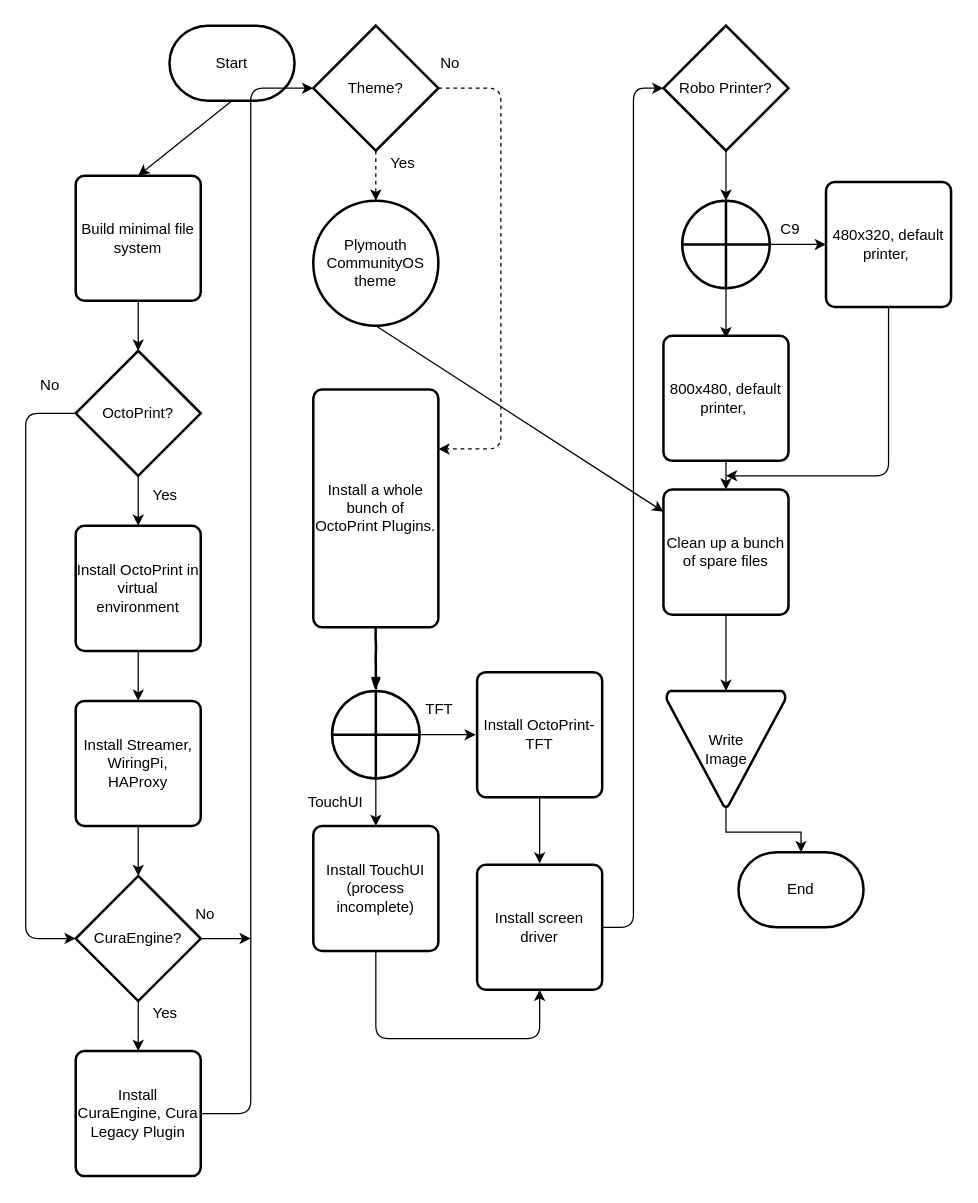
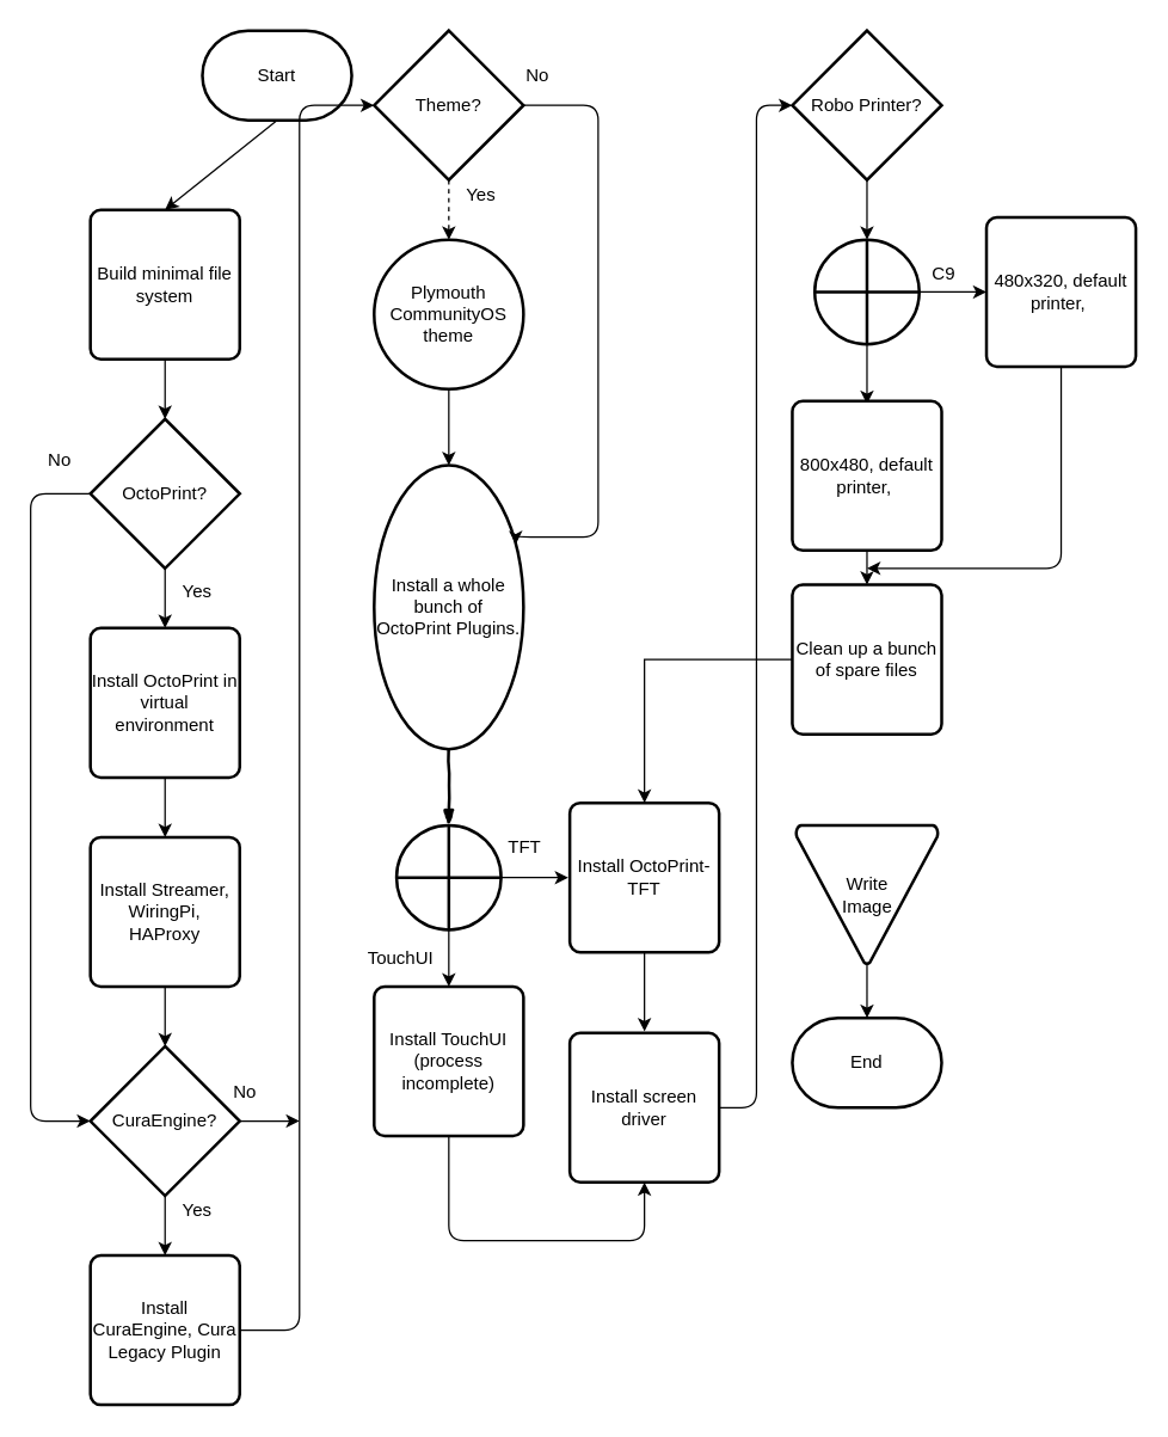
  <mxCell id="0" />
  <mxCell id="1" parent="0" />
  <mxCell id="2" style="strokeWidth=2;html=1;shape=mxgraph.flowchart.terminator;whiteSpace=wrap;" value="Start" parent="1" vertex="1"><mxGeometry x="135" y="20" width="100" height="60" as="geometry" /></mxCell>
  <mxCell id="3" style="strokeWidth=2;html=1;shape=mxgraph.flowchart.decision;whiteSpace=wrap;direction=west;rotation=0;" value="OctoPrint?" parent="1" vertex="1"><mxGeometry width="100" height="100" as="geometry" y="280" x="60" /></mxCell>
  <mxCell id="4" style="rounded=1;whiteSpace=wrap;html=1;absoluteArcSize=1;arcSize=14;strokeWidth=2;" value="Build minimal file system" parent="1" vertex="1"><mxGeometry width="100" height="100" as="geometry" y="140" x="60" /></mxCell>
  <mxCell id="5" style="endArrow=classic;html=1;exitX=0.5;exitY=1;exitDx=0;exitDy=0;" value="" parent="1" edge="1" source="4"><mxGeometry width="50" height="50" as="geometry" relative="1"><mxPoint as="sourcePoint" y="450" x="60" /><mxPoint as="targetPoint" y="280" x="110" /></mxGeometry></mxCell>
  <mxCell id="6" style="endArrow=classic;html=1;exitX=0.5;exitY=1;exitDx=0;exitDy=0;exitPerimeter=0;" value="" parent="1" edge="1" source="2"><mxGeometry width="50" height="50" as="geometry" relative="1"><mxPoint as="sourcePoint" y="460" x="60" /><mxPoint as="targetPoint" y="140" x="110" /></mxGeometry></mxCell>
  <mxCell id="7" target="12" style="endArrow=classic;html=1;exitX=1;exitY=0.5;exitDx=0;exitDy=0;exitPerimeter=0;" value="" parent="1" edge="1" source="3"><mxGeometry width="50" height="50" as="geometry" relative="1"><mxPoint as="sourcePoint" y="450" x="60" /><mxPoint as="targetPoint" y="590" x="160" /><Array as="points"><mxPoint y="330" x="20" /><mxPoint y="540" x="20" /><mxPoint y="750" x="20" /></Array></mxGeometry></mxCell>
  <mxCell id="8" style="endArrow=classic;html=1;exitX=0.5;exitY=0;exitDx=0;exitDy=0;exitPerimeter=0;" value="" parent="1" edge="1" source="3"><mxGeometry width="50" height="50" as="geometry" relative="1"><mxPoint as="sourcePoint" y="450" x="60" /><mxPoint as="targetPoint" y="420" x="110" /></mxGeometry></mxCell>
  <mxCell id="9" style="rounded=1;whiteSpace=wrap;html=1;absoluteArcSize=1;arcSize=14;strokeWidth=2;" value="Install OctoPrint in virtual environment" parent="1" vertex="1"><mxGeometry width="100" height="100" as="geometry" y="420" x="60" /></mxCell>
  <mxCell id="10" style="endArrow=classic;html=1;exitX=0.5;exitY=1;exitDx=0;exitDy=0;" value="" parent="1" edge="1" source="9"><mxGeometry width="50" height="50" as="geometry" relative="1"><mxPoint as="sourcePoint" y="670" x="60" /><mxPoint as="targetPoint" y="560" x="110" /></mxGeometry></mxCell>
  <mxCell id="11" style="rounded=1;whiteSpace=wrap;html=1;absoluteArcSize=1;arcSize=14;strokeWidth=2;" value="Install Streamer, WiringPi, HAProxy" parent="1" vertex="1"><mxGeometry width="100" height="100" as="geometry" y="560" x="60" /></mxCell>
  <mxCell id="12" style="strokeWidth=2;html=1;shape=mxgraph.flowchart.decision;whiteSpace=wrap;" value="CuraEngine?" parent="1" vertex="1"><mxGeometry width="100" height="100" as="geometry" y="700" x="60" /></mxCell>
  <mxCell id="13" target="12" style="endArrow=classic;html=1;exitX=0.5;exitY=1;exitDx=0;exitDy=0;" value="" parent="1" edge="1" source="11"><mxGeometry width="50" height="50" as="geometry" relative="1"><mxPoint as="sourcePoint" y="870" x="60" /><mxPoint as="targetPoint" y="820" x="110" /></mxGeometry></mxCell>
  <mxCell id="14" style="endArrow=classic;html=1;exitX=0.5;exitY=1;exitDx=0;exitDy=0;exitPerimeter=0;" value="" parent="1" edge="1" source="12"><mxGeometry width="50" height="50" as="geometry" relative="1"><mxPoint as="sourcePoint" y="870" x="10" /><mxPoint as="targetPoint" y="840" x="110" /></mxGeometry></mxCell>
  <mxCell id="15" style="rounded=1;whiteSpace=wrap;html=1;absoluteArcSize=1;arcSize=14;strokeWidth=2;" value="Install CuraEngine, Cura Legacy Plugin" parent="1" vertex="1"><mxGeometry width="100" height="100" as="geometry" y="840" x="60" /></mxCell>
  <mxCell id="16" style="edgeStyle=elbowEdgeStyle;elbow=horizontal;endArrow=classic;html=1;exitX=1;exitY=0.5;exitDx=0;exitDy=0;" value="" parent="1" edge="1" source="15"><mxGeometry width="50" height="50" as="geometry" relative="1"><mxPoint as="sourcePoint" y="990" x="110" /><mxPoint as="targetPoint" y="70" x="250" /><Array as="points"><mxPoint y="530" x="200" /></Array></mxGeometry></mxCell>
  <mxCell id="17" style="text;html=1;resizable=0;points=[];autosize=1;align=left;verticalAlign=top;spacingTop=-4;" value="No&lt;br&gt;" parent="1" vertex="1"><mxGeometry width="30" height="20" as="geometry" y="298" x="30" /></mxCell>
  <mxCell id="18" style="text;html=1;resizable=0;points=[];autosize=1;align=left;verticalAlign=top;spacingTop=-4;" value="Yes" parent="1" vertex="1"><mxGeometry width="40" height="20" as="geometry" y="386" x="120" /></mxCell>
  <mxCell id="19" style="endArrow=classic;html=1;exitX=1;exitY=0.5;exitDx=0;exitDy=0;exitPerimeter=0;" value="" parent="1" edge="1" source="12"><mxGeometry width="50" height="50" as="geometry" relative="1"><mxPoint as="sourcePoint" y="1010" x="10" /><mxPoint as="targetPoint" y="750" x="200" /></mxGeometry></mxCell>
  <mxCell id="20" style="text;html=1;resizable=0;points=[];autosize=1;align=left;verticalAlign=top;spacingTop=-4;" value="No&lt;br&gt;" parent="1" vertex="1"><mxGeometry width="30" height="20" as="geometry" y="721" x="154" /></mxCell>
  <mxCell id="21" style="text;html=1;resizable=0;points=[];autosize=1;align=left;verticalAlign=top;spacingTop=-4;" value="Yes" parent="1" vertex="1"><mxGeometry width="40" height="20" as="geometry" y="800" x="120" /></mxCell>
  <mxCell id="22" style="strokeWidth=2;html=1;shape=mxgraph.flowchart.decision;whiteSpace=wrap;" value="Theme?" parent="1" vertex="1"><mxGeometry width="100" height="100" as="geometry" y="20" x="250" /></mxCell>
  <mxCell id="23" target="24" style="endArrow=classic;html=1;exitX=0.5;exitY=1;exitDx=0;exitDy=0;exitPerimeter=0;entryX=0.5;entryY=0;entryDx=0;entryDy=0;dashed=1;" value="" parent="1" edge="1" source="22"><mxGeometry width="50" height="50" as="geometry" relative="1"><mxPoint as="sourcePoint" y="170" x="275" /><mxPoint as="targetPoint" y="170" x="300" /></mxGeometry></mxCell>
  <mxCell id="24" style="ellipse;whiteSpace=wrap;html=1;absoluteArcSize=1;arcSize=14;strokeWidth=2;" value="Plymouth CommunityOS theme" parent="1" vertex="1"><mxGeometry width="100" height="100" as="geometry" y="160" x="250" /></mxCell>
- <mxCell id="25" style="rounded=1;whiteSpace=wrap;html=1;absoluteArcSize=1;arcSize=14;strokeWidth=2;" value="Install a whole bunch of OctoPrint Plugins." parent="1" vertex="1"><mxGeometry width="100" height="190" as="geometry" y="311" x="250" /></mxCell>
- <mxCell id="26" target="54" style="endArrow=classic;html=1;exitX=0.5;exitY=1;exitDx=0;exitDy=0;" value="" parent="1" edge="1" source="24"><mxGeometry width="50" height="50" as="geometry" relative="1"><mxPoint as="sourcePoint" y="1010" x="10" /><mxPoint as="targetPoint" y="960" x="60" /></mxGeometry></mxCell>
- <mxCell id="27" target="25" style="edgeStyle=segmentEdgeStyle;endArrow=classic;html=1;exitX=1;exitY=0.5;exitDx=0;exitDy=0;exitPerimeter=0;entryX=1;entryY=0.25;entryDx=0;entryDy=0;dashed=1;" value="" parent="1" edge="1" source="22"><mxGeometry width="50" height="50" as="geometry" relative="1"><mxPoint as="sourcePoint" y="90" x="350" /><mxPoint as="targetPoint" y="390" x="400" /><Array as="points"><mxPoint y="70" x="400" /><mxPoint y="359" x="400" /></Array></mxGeometry></mxCell>
+ <mxCell id="25" style="ellipse;whiteSpace=wrap;html=1;absoluteArcSize=1;arcSize=14;strokeWidth=2;" value="Install a whole bunch of OctoPrint Plugins." parent="1" vertex="1"><mxGeometry width="100" height="190" as="geometry" y="311" x="250" /></mxCell>
+ <mxCell id="26" target="25" style="endArrow=classic;html=1;exitX=0.5;exitY=1;exitDx=0;exitDy=0;" value="" parent="1" edge="1" source="24"><mxGeometry width="50" height="50" as="geometry" relative="1"><mxPoint as="sourcePoint" y="1010" x="10" /><mxPoint as="targetPoint" y="960" x="60" /></mxGeometry></mxCell>
+ <mxCell id="27" target="25" style="edgeStyle=segmentEdgeStyle;endArrow=classic;html=1;exitX=1;exitY=0.5;exitDx=0;exitDy=0;exitPerimeter=0;entryX=1;entryY=0.25;entryDx=0;entryDy=0;" value="" parent="1" edge="1" source="22"><mxGeometry width="50" height="50" as="geometry" relative="1"><mxPoint as="sourcePoint" y="90" x="350" /><mxPoint as="targetPoint" y="390" x="400" /><Array as="points"><mxPoint y="70" x="400" /><mxPoint y="359" x="400" /></Array></mxGeometry></mxCell>
  <mxCell id="28" style="text;html=1;resizable=0;points=[];autosize=1;align=left;verticalAlign=top;spacingTop=-4;" value="No&lt;br&gt;" parent="1" vertex="1"><mxGeometry width="30" height="20" as="geometry" y="40" x="350" /></mxCell>
  <mxCell id="29" style="text;html=1;resizable=0;points=[];autosize=1;align=left;verticalAlign=top;spacingTop=-4;" value="Yes&lt;br&gt;" parent="1" vertex="1"><mxGeometry width="40" height="20" as="geometry" y="120" x="310" /></mxCell>
  <mxCell id="30" style="verticalLabelPosition=bottom;verticalAlign=top;html=1;strokeWidth=2;shape=mxgraph.flowchart.summing_function;" value="" parent="1" vertex="1"><mxGeometry width="70" height="70" as="geometry" y="552" x="265" /></mxCell>
  <mxCell id="31" target="30" style="rounded=0;comic=1;strokeWidth=2;endArrow=blockThin;html=1;fontFamily=Comic Sans MS;fontStyle=1;exitX=0.5;exitY=1;exitDx=0;exitDy=0;entryX=0.5;entryY=0;entryDx=0;entryDy=0;entryPerimeter=0;" value="" parent="1" edge="1" source="25"><mxGeometry width="50" height="50" as="geometry" relative="1"><mxPoint as="sourcePoint" y="1170" x="80" /><mxPoint as="targetPoint" y="1120" x="130" /></mxGeometry></mxCell>
  <mxCell id="32" style="endArrow=classic;html=1;exitX=1;exitY=0.5;exitDx=0;exitDy=0;exitPerimeter=0;" value="" parent="1" edge="1" source="30"><mxGeometry width="50" height="50" as="geometry" relative="1"><mxPoint as="sourcePoint" y="580" x="337" /><mxPoint as="targetPoint" y="587" x="380" /></mxGeometry></mxCell>
  <mxCell id="33" style="endArrow=classic;html=1;exitX=0.5;exitY=1;exitDx=0;exitDy=0;exitPerimeter=0;" value="" parent="1" edge="1" source="30"><mxGeometry width="50" height="50" as="geometry" relative="1"><mxPoint as="sourcePoint" y="1170" x="80" /><mxPoint as="targetPoint" y="660" x="300" /></mxGeometry></mxCell>
  <mxCell id="34" style="text;html=1;resizable=0;points=[];autosize=1;align=left;verticalAlign=top;spacingTop=-4;" value="TFT" parent="1" vertex="1"><mxGeometry width="40" height="20" as="geometry" y="557" x="338" /></mxCell>
  <mxCell id="35" style="text;html=1;resizable=0;points=[];autosize=1;align=left;verticalAlign=top;spacingTop=-4;" value="TouchUI&lt;br&gt;" parent="1" vertex="1"><mxGeometry width="60" height="20" as="geometry" y="631" x="244" /></mxCell>
  <mxCell id="36" style="rounded=1;whiteSpace=wrap;html=1;absoluteArcSize=1;arcSize=14;strokeWidth=2;" value="Install TouchUI (process incomplete)" parent="1" vertex="1"><mxGeometry width="100" height="100" as="geometry" y="660" x="250" /></mxCell>
  <mxCell id="37" style="rounded=1;whiteSpace=wrap;html=1;absoluteArcSize=1;arcSize=14;strokeWidth=2;" value="Install OctoPrint-TFT" parent="1" vertex="1"><mxGeometry width="100" height="100" as="geometry" y="537" x="381" /></mxCell>
  <mxCell id="38" style="endArrow=classic;html=1;exitX=0.5;exitY=1;exitDx=0;exitDy=0;" value="" parent="1" edge="1" source="37"><mxGeometry width="50" height="50" as="geometry" relative="1"><mxPoint as="sourcePoint" y="1170" x="80" /><mxPoint as="targetPoint" y="690" x="431" /></mxGeometry></mxCell>
  <mxCell id="39" target="40" style="edgeStyle=segmentEdgeStyle;endArrow=classic;html=1;exitX=0.5;exitY=1;exitDx=0;exitDy=0;entryX=0.5;entryY=1;entryDx=0;entryDy=0;" value="" parent="1" edge="1" source="36"><mxGeometry width="50" height="50" as="geometry" relative="1"><mxPoint as="sourcePoint" y="840" x="370" /><mxPoint as="targetPoint" y="780" x="440" /><Array as="points"><mxPoint y="830" x="300" /><mxPoint y="830" x="431" /></Array></mxGeometry></mxCell>
  <mxCell id="40" style="rounded=1;whiteSpace=wrap;html=1;absoluteArcSize=1;arcSize=14;strokeWidth=2;" value="Install screen driver" parent="1" vertex="1"><mxGeometry width="100" height="100" as="geometry" y="691" x="381" /></mxCell>
  <mxCell id="41" style="edgeStyle=elbowEdgeStyle;elbow=horizontal;endArrow=classic;html=1;exitX=1;exitY=0.5;exitDx=0;exitDy=0;" value="" parent="1" edge="1" source="40"><mxGeometry width="50" height="50" as="geometry" relative="1"><mxPoint as="sourcePoint" y="760" x="480" /><mxPoint as="targetPoint" y="70" x="530" /></mxGeometry></mxCell>
  <mxCell id="42" style="edgeStyle=orthogonalEdgeStyle;rounded=0;orthogonalLoop=1;jettySize=auto;html=1;" value="" parent="1" edge="1" source="43"><mxGeometry as="geometry" relative="1"><mxPoint as="targetPoint" y="160" x="580" /></mxGeometry></mxCell>
  <mxCell id="43" style="strokeWidth=2;html=1;shape=mxgraph.flowchart.decision;whiteSpace=wrap;" value="Robo Printer?" parent="1" vertex="1"><mxGeometry width="100" height="100" as="geometry" y="20" x="530" /></mxCell>
  <mxCell id="44" style="verticalLabelPosition=bottom;verticalAlign=top;html=1;strokeWidth=2;shape=mxgraph.flowchart.summing_function;" value="" parent="1" vertex="1"><mxGeometry width="70" height="70" as="geometry" y="160" x="545" /></mxCell>
  <mxCell id="45" style="endArrow=classic;html=1;exitX=0.5;exitY=1;exitDx=0;exitDy=0;exitPerimeter=0;" value="" parent="1" edge="1" source="44"><mxGeometry width="50" height="50" as="geometry" relative="1"><mxPoint as="sourcePoint" y="280" x="550" /><mxPoint as="targetPoint" y="270" x="580" /></mxGeometry></mxCell>
  <mxCell id="46" style="endArrow=classic;html=1;exitX=1;exitY=0.5;exitDx=0;exitDy=0;exitPerimeter=0;" value="" parent="1" edge="1" source="44"><mxGeometry width="50" height="50" as="geometry" relative="1"><mxPoint as="sourcePoint" y="220" x="620" /><mxPoint as="targetPoint" y="195" x="660" /></mxGeometry></mxCell>
  <mxCell id="47" style="text;html=1;resizable=0;points=[];autosize=1;align=left;verticalAlign=top;spacingTop=-4;" value="C9&lt;br&gt;" parent="1" vertex="1"><mxGeometry width="30" height="20" as="geometry" y="173" x="622" /></mxCell>
  <mxCell id="48" target="54" style="edgeStyle=orthogonalEdgeStyle;rounded=0;orthogonalLoop=1;jettySize=auto;html=1;" value="" parent="1" edge="1" source="49"><mxGeometry as="geometry" relative="1" /></mxCell>
  <mxCell id="49" style="rounded=1;whiteSpace=wrap;html=1;absoluteArcSize=1;arcSize=14;strokeWidth=2;" value="800x480, default printer,&amp;nbsp;" parent="1" vertex="1"><mxGeometry width="100" height="100" as="geometry" y="268" x="530" /></mxCell>
  <mxCell id="50" style="rounded=1;whiteSpace=wrap;html=1;absoluteArcSize=1;arcSize=14;strokeWidth=2;" value="480x320, default printer,&amp;nbsp;" parent="1" vertex="1"><mxGeometry width="100" height="100" as="geometry" y="145" x="660" /></mxCell>
  <mxCell id="51" style="edgeStyle=segmentEdgeStyle;endArrow=classic;html=1;exitX=0.5;exitY=1;exitDx=0;exitDy=0;" value="" parent="1" edge="1" source="50"><mxGeometry width="50" height="50" as="geometry" relative="1"><mxPoint as="sourcePoint" y="430" x="680" /><mxPoint as="targetPoint" y="380" x="580" /><Array as="points"><mxPoint y="380" x="710" /></Array></mxGeometry></mxCell>
- <mxCell id="52" style="strokeWidth=2;html=1;shape=mxgraph.flowchart.terminator;whiteSpace=wrap;" value="End&lt;br&gt;" parent="1" vertex="1"><mxGeometry x="590" y="681" width="100" height="60" as="geometry" /></mxCell>
- <mxCell id="53" target="56" style="edgeStyle=orthogonalEdgeStyle;rounded=0;orthogonalLoop=1;jettySize=auto;html=1;" value="" parent="1" edge="1" source="54"><mxGeometry as="geometry" relative="1" /></mxCell>
+ <mxCell id="52" style="strokeWidth=2;html=1;shape=mxgraph.flowchart.terminator;whiteSpace=wrap;" value="End&lt;br&gt;" parent="1" vertex="1"><mxGeometry width="100" height="60" as="geometry" y="681" x="530" /></mxCell>
+ <mxCell id="53" target="37" style="edgeStyle=orthogonalEdgeStyle;rounded=0;orthogonalLoop=1;jettySize=auto;html=1;" value="" parent="1" edge="1" source="54"><mxGeometry as="geometry" relative="1" /></mxCell>
  <mxCell id="54" style="rounded=1;whiteSpace=wrap;html=1;absoluteArcSize=1;arcSize=14;strokeWidth=2;" value="Clean up a bunch of spare files" parent="1" vertex="1"><mxGeometry x="530" y="391" width="100" height="100" as="geometry" /></mxCell>
  <mxCell id="55" target="52" style="edgeStyle=orthogonalEdgeStyle;rounded=0;orthogonalLoop=1;jettySize=auto;html=1;" value="" parent="1" edge="1" source="56"><mxGeometry as="geometry" relative="1" /></mxCell>
  <mxCell id="56" style="strokeWidth=2;html=1;shape=mxgraph.flowchart.merge_or_storage;whiteSpace=wrap;" value="Write&lt;br&gt;Image" parent="1" vertex="1"><mxGeometry width="95" height="93" as="geometry" y="552" x="532.5" /></mxCell>
